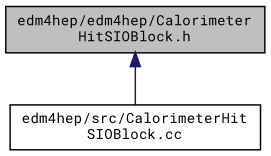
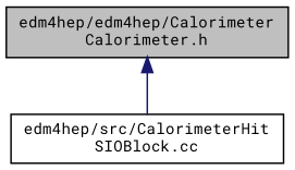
  digraph {
    fontname="Roboto Mono"
    node [color=black fontname="Roboto Mono" fontsize=10 shape=record style=filled]
-   n1 [fillcolor=grey75 fontcolor=black height=0.2 label="edm4hep/edm4hep/Calorimeter\lHitSIOBlock.h" width=0.4]
+   n1 [fillcolor=grey75 fontcolor=black height=0.2 label="edm4hep/edm4hep/Calorimeter\lCalorimeter.h" width=0.4]
    n2 [fillcolor=white height=0.2 label="edm4hep/src/CalorimeterHit\lSIOBlock.cc" width=0.4]
    n1 -> n2 [color=midnightblue dir=back fontname="Roboto Mono" fontsize=10 labelfontname=Helvetica labelfontsize=10 style=solid]
  }
